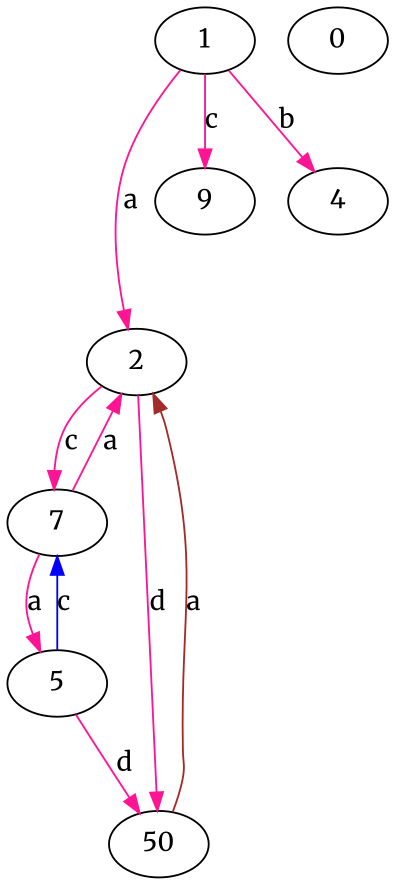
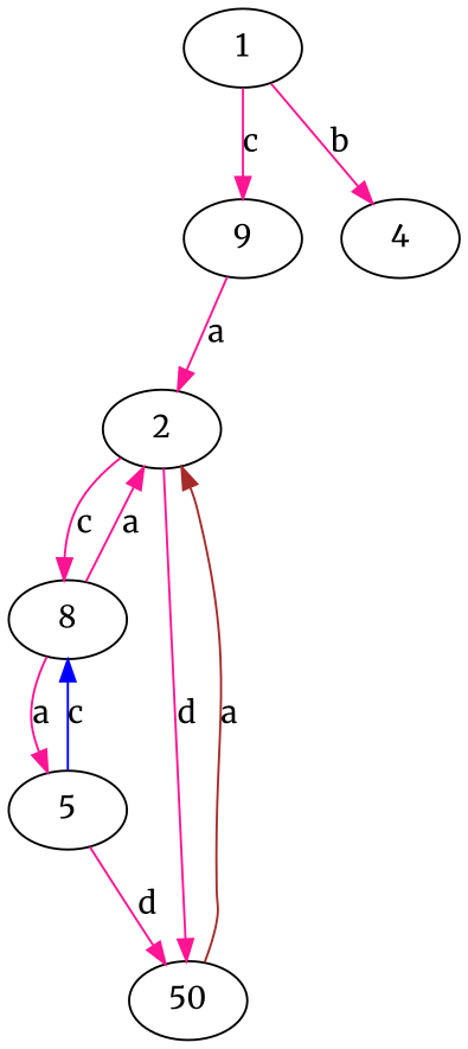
  strict digraph {
    fontname=Merriweather
    node [fontname=Merriweather]
    edge [color=deeppink fontname=Merriweather]
    2
-   8 [label=7]
+   8
    n3 [label=50]
    5
    n5 [label=9]
-   0
    1
    4
    2 -> 8 [label=c]
    2 -> n3 [label=d]
    8 -> 2 [label=a]
    8 -> 5 [label=a]
    n3 -> 2 [color=brown label=a]
    5 -> 8 [color=blue label=c]
    5 -> n3 [label=d]
-   1 -> 2 [label=a]
+   n5 -> 2 [label=a]
    1 -> n5 [label=c]
    1 -> 4 [label=b]
  }
